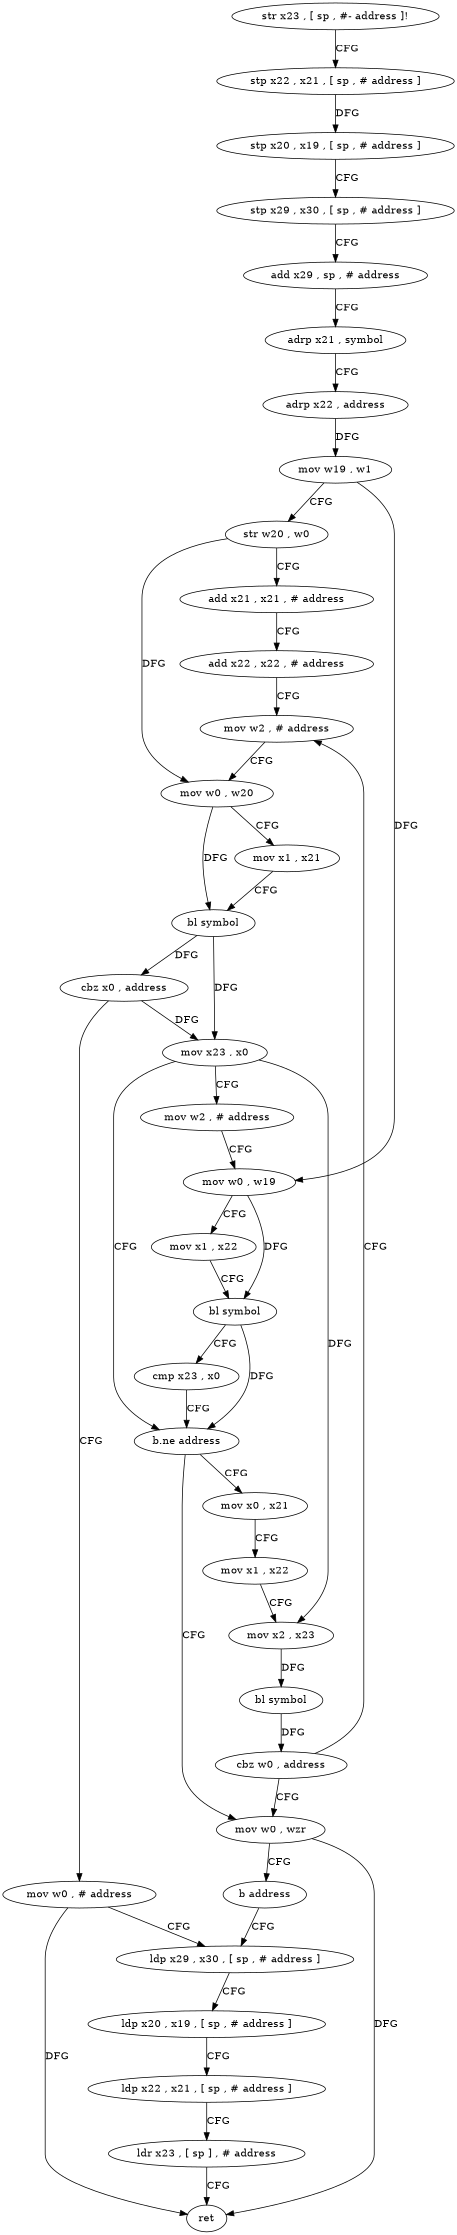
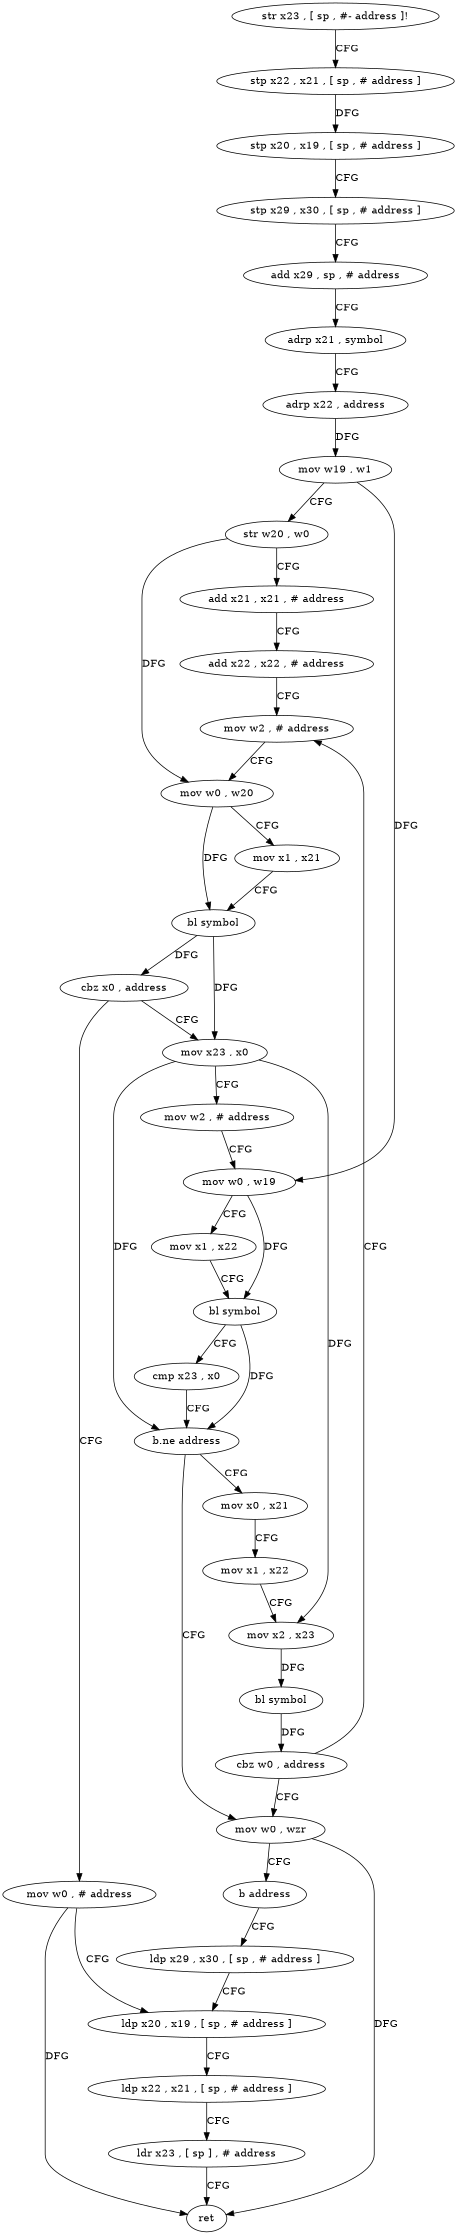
  digraph {
    n1 [label="str x23 , [ sp , #- address ]!"]
    n2 [label="stp x22 , x21 , [ sp , # address ]"]
    n3 [label="stp x20 , x19 , [ sp , # address ]"]
    n4 [label="stp x29 , x30 , [ sp , # address ]"]
    n5 [label="add x29 , sp , # address"]
    n6 [label="adrp x21 , symbol"]
    n7 [label="adrp x22 , address"]
    n8 [label="mov w19 , w1"]
    n9 [label="str w20 , w0"]
    n10 [label="mov w0 , w19"]
    n11 [label="add x21 , x21 , # address"]
    n12 [label="mov w0 , w20"]
    n13 [label="mov x1 , x22"]
    n14 [label="bl symbol"]
    n15 [label="add x22 , x22 , # address"]
    n16 [label="mov x1 , x21"]
    n17 [label="bl symbol"]
    n18 [label="mov w2 , # address"]
    n19 [label="mov w0 , # address"]
    n20 [label="ldp x29 , x30 , [ sp , # address ]"]
    n21 [label=ret]
    n22 [label="ldp x20 , x19 , [ sp , # address ]"]
    n23 [label="ldp x22 , x21 , [ sp , # address ]"]
    n24 [label="mov x23 , x0"]
    n25 [label="mov w2 , # address"]
    n26 [label="b.ne address"]
    n27 [label="mov x2 , x23"]
    n28 [label="mov w0 , wzr"]
    n29 [label="mov x0 , x21"]
    n30 [label="bl symbol"]
    n31 [label="cmp x23 , x0"]
    n32 [label="b address"]
    n33 [label="mov x1 , x22"]
    n34 [label="cbz w0 , address"]
    n35 [label="ldr x23 , [ sp ] , # address"]
    n36 [label="cbz x0 , address"]
    n1 -> n2 [label=CFG]
    n2 -> n3 [label=DFG]
    n3 -> n4 [label=CFG]
    n4 -> n5 [label=CFG]
    n5 -> n6 [label=CFG]
    n6 -> n7 [label=CFG]
    n7 -> n8 [label=DFG]
    n8 -> n9 [label=CFG]
    n8 -> n10 [label=DFG]
    n9 -> n11 [label=CFG]
    n9 -> n12 [label=DFG]
    n10 -> n13 [label=CFG]
    n10 -> n14 [label=DFG]
    n11 -> n15 [label=CFG]
    n12 -> n16 [label=CFG]
    n12 -> n17 [label=DFG]
    n13 -> n14 [label=CFG]
    n14 -> n26 [label=DFG]
    n14 -> n31 [label=CFG]
    n15 -> n18 [label=CFG]
    n16 -> n17 [label=CFG]
    n17 -> n24 [label=DFG]
    n17 -> n36 [label=DFG]
    n18 -> n12 [label=CFG]
-   n19 -> n20 [label=CFG]
+   n19 -> n22 [label=CFG]
    n19 -> n21 [label=DFG]
    n20 -> n22 [label=CFG]
    n22 -> n23 [label=CFG]
    n23 -> n35 [label=CFG]
    n24 -> n25 [label=CFG]
-   n24 -> n26 [label=CFG]
+   n24 -> n26 [label=DFG]
    n24 -> n27 [label=DFG]
    n25 -> n10 [label=CFG]
    n26 -> n28 [label=CFG]
    n26 -> n29 [label=CFG]
    n27 -> n30 [label=DFG]
    n28 -> n21 [label=DFG]
    n28 -> n32 [label=CFG]
    n29 -> n33 [label=CFG]
    n30 -> n34 [label=DFG]
    n31 -> n26 [label=CFG]
    n32 -> n20 [label=CFG]
    n33 -> n27 [label=CFG]
    n34 -> n18 [label=CFG]
    n34 -> n28 [label=CFG]
    n35 -> n21 [label=CFG]
    n36 -> n19 [label=CFG]
-   n36 -> n24 [label=DFG]
+   n36 -> n24 [label=CFG]
  }
